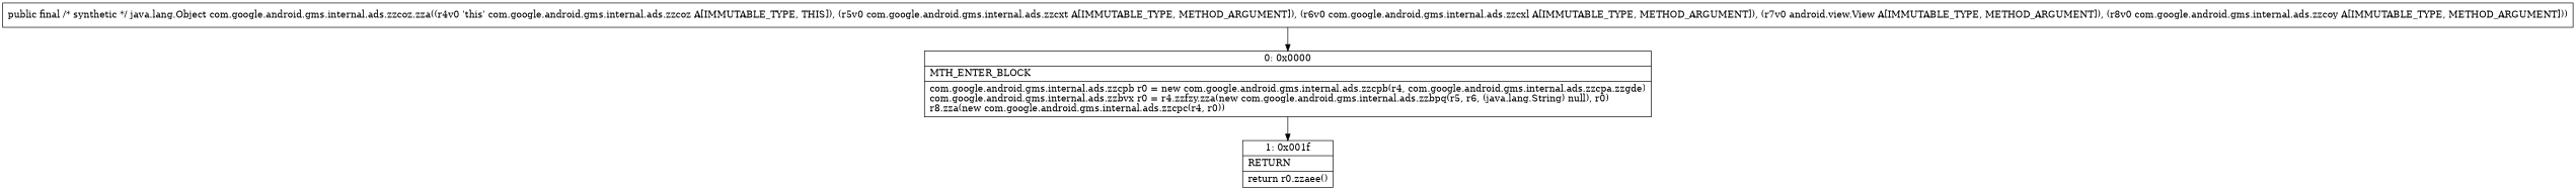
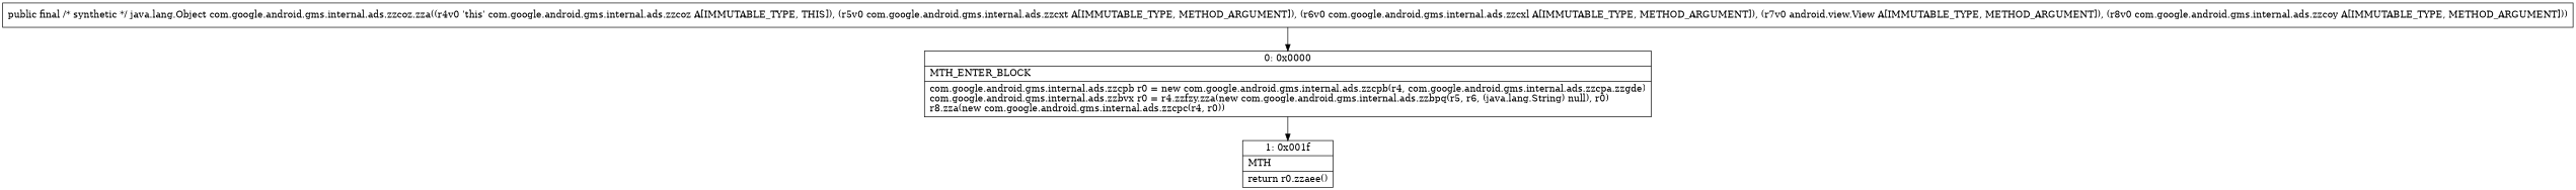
  digraph {
    node [shape=record]
    n1 [label="{0\:\ 0x0000|MTH_ENTER_BLOCK\l|com.google.android.gms.internal.ads.zzcpb r0 = new com.google.android.gms.internal.ads.zzcpb(r4, com.google.android.gms.internal.ads.zzcpa.zzgde)\lcom.google.android.gms.internal.ads.zzbvx r0 = r4.zzfzy.zza(new com.google.android.gms.internal.ads.zzbpq(r5, r6, (java.lang.String) null), r0)\lr8.zza(new com.google.android.gms.internal.ads.zzcpc(r4, r0))\l}"]
-   n2 [label="{1\:\ 0x001f|RETURN\l|return r0.zzaee()\l}"]
+   n2 [label="{1\:\ 0x001f|MTH\l|return r0.zzaee()\l}"]
    n3 [label="{public final \/* synthetic *\/ java.lang.Object com.google.android.gms.internal.ads.zzcoz.zza((r4v0 'this' com.google.android.gms.internal.ads.zzcoz A[IMMUTABLE_TYPE, THIS]), (r5v0 com.google.android.gms.internal.ads.zzcxt A[IMMUTABLE_TYPE, METHOD_ARGUMENT]), (r6v0 com.google.android.gms.internal.ads.zzcxl A[IMMUTABLE_TYPE, METHOD_ARGUMENT]), (r7v0 android.view.View A[IMMUTABLE_TYPE, METHOD_ARGUMENT]), (r8v0 com.google.android.gms.internal.ads.zzcoy A[IMMUTABLE_TYPE, METHOD_ARGUMENT])) }"]
    n1 -> n2
    n3 -> n1
  }
